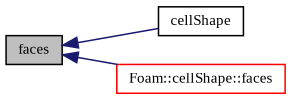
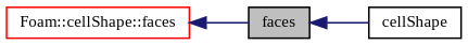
  digraph {
    fontname="Liberation Serif"
    rankdir=LR
    node [color=black fontname="Liberation Serif" fontsize=10 shape=record]
    edge [color=midnightblue dir=back fontname="Liberation Serif" fontsize=10 labelfontname=FreeSans labelfontsize=10 style=solid]
    n1 [fillcolor=grey75 fontcolor=black height=0.2 label=faces style=filled width=0.4]
    n2 [height=0.2 label=cellShape width=0.4]
    n3 [color=red height=0.2 label="Foam::cellShape::faces" width=0.4]
    n1 -> n2
-   n1 -> n3
+   n3 -> n1
  }
